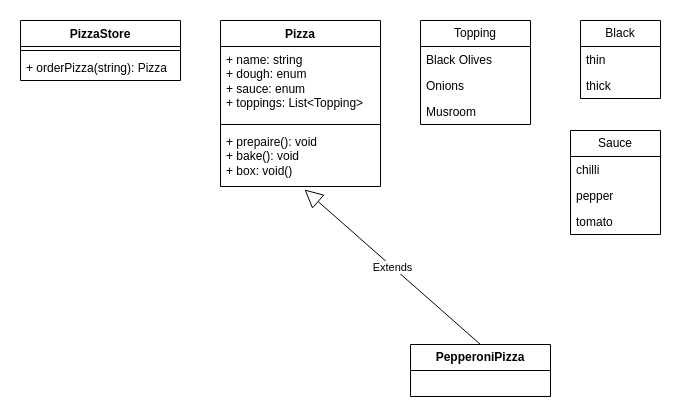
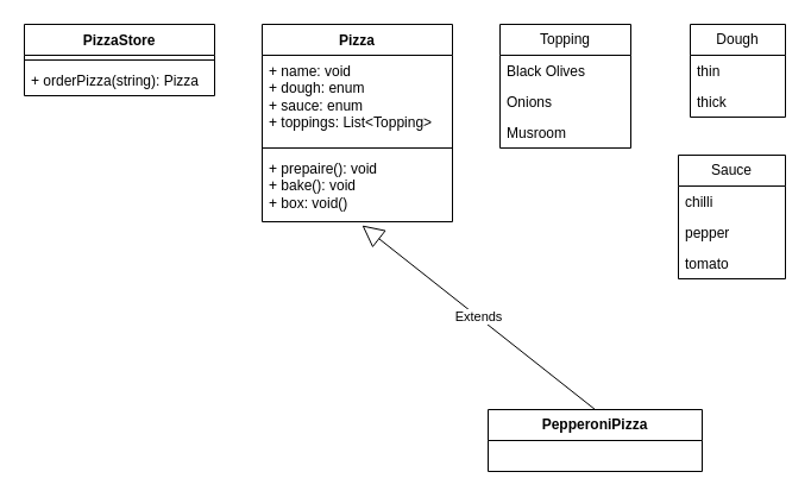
  <mxCell id="0" value="" />
  <mxCell id="1" parent="0" />
  <mxCell id="2" value="Pizza" style="swimlane;fontStyle=1;align=center;verticalAlign=top;childLayout=stackLayout;horizontal=1;startSize=26;horizontalStack=0;resizeParent=1;resizeParentMax=0;resizeLast=0;collapsible=1;marginBottom=0;whiteSpace=wrap;html=1;" vertex="1" parent="1"><mxGeometry x="220" y="20" width="160" height="166" as="geometry" /></mxCell>
- <mxCell id="3" value="+ name: string&lt;div&gt;+ dough: enum&lt;/div&gt;&lt;div&gt;+ sauce: enum&lt;/div&gt;&lt;div&gt;+ toppings: List&amp;lt;Topping&amp;gt;&lt;/div&gt;" style="text;strokeColor=none;fillColor=none;align=left;verticalAlign=top;spacingLeft=4;spacingRight=4;overflow=hidden;rotatable=0;points=[[0,0.5],[1,0.5]];portConstraint=eastwest;whiteSpace=wrap;html=1;" vertex="1" parent="2"><mxGeometry y="26" width="160" height="74" as="geometry" /></mxCell>
+ <mxCell id="3" value="+ name: void&lt;div&gt;+ dough: enum&lt;/div&gt;&lt;div&gt;+ sauce: enum&lt;/div&gt;&lt;div&gt;+ toppings: List&amp;lt;Topping&amp;gt;&lt;/div&gt;" style="text;strokeColor=none;fillColor=none;align=left;verticalAlign=top;spacingLeft=4;spacingRight=4;overflow=hidden;rotatable=0;points=[[0,0.5],[1,0.5]];portConstraint=eastwest;whiteSpace=wrap;html=1;" vertex="1" parent="2"><mxGeometry y="26" width="160" height="74" as="geometry" /></mxCell>
  <mxCell id="4" value="" style="line;strokeWidth=1;fillColor=none;align=left;verticalAlign=middle;spacingTop=-1;spacingLeft=3;spacingRight=3;rotatable=0;labelPosition=right;points=[];portConstraint=eastwest;strokeColor=inherit;" vertex="1" parent="2"><mxGeometry y="100" width="160" height="8" as="geometry" /></mxCell>
  <mxCell id="5" value="+ prepaire(): void&lt;div&gt;+ bake(): void&lt;/div&gt;&lt;div&gt;+ box: void()&lt;/div&gt;" style="text;strokeColor=none;fillColor=none;align=left;verticalAlign=top;spacingLeft=4;spacingRight=4;overflow=hidden;rotatable=0;points=[[0,0.5],[1,0.5]];portConstraint=eastwest;whiteSpace=wrap;html=1;" vertex="1" parent="2"><mxGeometry y="108" width="160" height="58" as="geometry" /></mxCell>
- <mxCell id="6" value="Black" style="swimlane;fontStyle=0;childLayout=stackLayout;horizontal=1;startSize=26;fillColor=none;horizontalStack=0;resizeParent=1;resizeParentMax=0;resizeLast=0;collapsible=1;marginBottom=0;whiteSpace=wrap;html=1;" vertex="1" parent="1"><mxGeometry x="580" y="20" width="80" height="78" as="geometry" /></mxCell>
+ <mxCell id="6" value="Dough" style="swimlane;fontStyle=0;childLayout=stackLayout;horizontal=1;startSize=26;fillColor=none;horizontalStack=0;resizeParent=1;resizeParentMax=0;resizeLast=0;collapsible=1;marginBottom=0;whiteSpace=wrap;html=1;" vertex="1" parent="1"><mxGeometry x="580" y="20" width="80" height="78" as="geometry" /></mxCell>
  <mxCell id="7" value="thin" style="text;strokeColor=none;fillColor=none;align=left;verticalAlign=top;spacingLeft=4;spacingRight=4;overflow=hidden;rotatable=0;points=[[0,0.5],[1,0.5]];portConstraint=eastwest;whiteSpace=wrap;html=1;" vertex="1" parent="6"><mxGeometry y="26" width="80" height="26" as="geometry" /></mxCell>
  <mxCell id="8" value="thick" style="text;strokeColor=none;fillColor=none;align=left;verticalAlign=top;spacingLeft=4;spacingRight=4;overflow=hidden;rotatable=0;points=[[0,0.5],[1,0.5]];portConstraint=eastwest;whiteSpace=wrap;html=1;" vertex="1" parent="6"><mxGeometry y="52" width="80" height="26" as="geometry" /></mxCell>
  <mxCell id="9" value="Sauce" style="swimlane;fontStyle=0;childLayout=stackLayout;horizontal=1;startSize=26;fillColor=none;horizontalStack=0;resizeParent=1;resizeParentMax=0;resizeLast=0;collapsible=1;marginBottom=0;whiteSpace=wrap;html=1;" vertex="1" parent="1"><mxGeometry x="570" y="130" width="90" height="104" as="geometry" /></mxCell>
  <mxCell id="10" value="chilli" style="text;strokeColor=none;fillColor=none;align=left;verticalAlign=top;spacingLeft=4;spacingRight=4;overflow=hidden;rotatable=0;points=[[0,0.5],[1,0.5]];portConstraint=eastwest;whiteSpace=wrap;html=1;" vertex="1" parent="9"><mxGeometry y="26" width="90" height="26" as="geometry" /></mxCell>
  <mxCell id="11" value="pepper" style="text;strokeColor=none;fillColor=none;align=left;verticalAlign=top;spacingLeft=4;spacingRight=4;overflow=hidden;rotatable=0;points=[[0,0.5],[1,0.5]];portConstraint=eastwest;whiteSpace=wrap;html=1;" vertex="1" parent="9"><mxGeometry y="52" width="90" height="26" as="geometry" /></mxCell>
  <mxCell id="12" value="tomato" style="text;strokeColor=none;fillColor=none;align=left;verticalAlign=top;spacingLeft=4;spacingRight=4;overflow=hidden;rotatable=0;points=[[0,0.5],[1,0.5]];portConstraint=eastwest;whiteSpace=wrap;html=1;" vertex="1" parent="9"><mxGeometry y="78" width="90" height="26" as="geometry" /></mxCell>
  <mxCell id="13" value="Topping" style="swimlane;fontStyle=0;childLayout=stackLayout;horizontal=1;startSize=26;fillColor=none;horizontalStack=0;resizeParent=1;resizeParentMax=0;resizeLast=0;collapsible=1;marginBottom=0;whiteSpace=wrap;html=1;" vertex="1" parent="1"><mxGeometry x="420" y="20" width="110" height="104" as="geometry" /></mxCell>
  <mxCell id="14" value="Black Olives" style="text;strokeColor=none;fillColor=none;align=left;verticalAlign=top;spacingLeft=4;spacingRight=4;overflow=hidden;rotatable=0;points=[[0,0.5],[1,0.5]];portConstraint=eastwest;whiteSpace=wrap;html=1;" vertex="1" parent="13"><mxGeometry y="26" width="110" height="26" as="geometry" /></mxCell>
  <mxCell id="15" value="Onions" style="text;strokeColor=none;fillColor=none;align=left;verticalAlign=top;spacingLeft=4;spacingRight=4;overflow=hidden;rotatable=0;points=[[0,0.5],[1,0.5]];portConstraint=eastwest;whiteSpace=wrap;html=1;" vertex="1" parent="13"><mxGeometry y="52" width="110" height="26" as="geometry" /></mxCell>
  <mxCell id="16" value="Musroom" style="text;strokeColor=none;fillColor=none;align=left;verticalAlign=top;spacingLeft=4;spacingRight=4;overflow=hidden;rotatable=0;points=[[0,0.5],[1,0.5]];portConstraint=eastwest;whiteSpace=wrap;html=1;" vertex="1" parent="13"><mxGeometry y="78" width="110" height="26" as="geometry" /></mxCell>
- <mxCell id="17" value="&lt;b&gt;PepperoniPizza&lt;/b&gt;" style="swimlane;fontStyle=0;childLayout=stackLayout;horizontal=1;startSize=26;fillColor=none;horizontalStack=0;resizeParent=1;resizeParentMax=0;resizeLast=0;collapsible=1;marginBottom=0;whiteSpace=wrap;html=1;" vertex="1" parent="1"><mxGeometry x="410" y="344" width="140" height="52" as="geometry" /></mxCell>
+ <mxCell id="17" value="&lt;b&gt;PepperoniPizza&lt;/b&gt;" style="swimlane;fontStyle=0;childLayout=stackLayout;horizontal=1;startSize=26;fillColor=none;horizontalStack=0;resizeParent=1;resizeParentMax=0;resizeLast=0;collapsible=1;marginBottom=0;whiteSpace=wrap;html=1;" vertex="1" parent="1"><mxGeometry x="410" y="344" width="180" height="52" as="geometry" /></mxCell>
  <mxCell id="18" value="Extends" style="endArrow=block;endSize=16;endFill=0;html=1;rounded=0;exitX=0.5;exitY=0;exitDx=0;exitDy=0;entryX=0.525;entryY=1.052;entryDx=0;entryDy=0;entryPerimeter=0;" edge="1" parent="1" source="17" target="5"><mxGeometry width="160" relative="1" as="geometry"><mxPoint x="340" y="440" as="sourcePoint" /><mxPoint x="320" y="310" as="targetPoint" /></mxGeometry></mxCell>
  <mxCell id="19" value="PizzaStore" style="swimlane;fontStyle=1;align=center;verticalAlign=top;childLayout=stackLayout;horizontal=1;startSize=26;horizontalStack=0;resizeParent=1;resizeParentMax=0;resizeLast=0;collapsible=1;marginBottom=0;whiteSpace=wrap;html=1;" vertex="1" parent="1"><mxGeometry x="20" y="20" width="160" height="60" as="geometry" /></mxCell>
  <mxCell id="20" value="" style="line;strokeWidth=1;fillColor=none;align=left;verticalAlign=middle;spacingTop=-1;spacingLeft=3;spacingRight=3;rotatable=0;labelPosition=right;points=[];portConstraint=eastwest;strokeColor=inherit;" vertex="1" parent="19"><mxGeometry y="26" width="160" height="8" as="geometry" /></mxCell>
  <mxCell id="21" value="+ orderPizza(string): Pizza" style="text;strokeColor=none;fillColor=none;align=left;verticalAlign=top;spacingLeft=4;spacingRight=4;overflow=hidden;rotatable=0;points=[[0,0.5],[1,0.5]];portConstraint=eastwest;whiteSpace=wrap;html=1;" vertex="1" parent="19"><mxGeometry y="34" width="160" height="26" as="geometry" /></mxCell>
